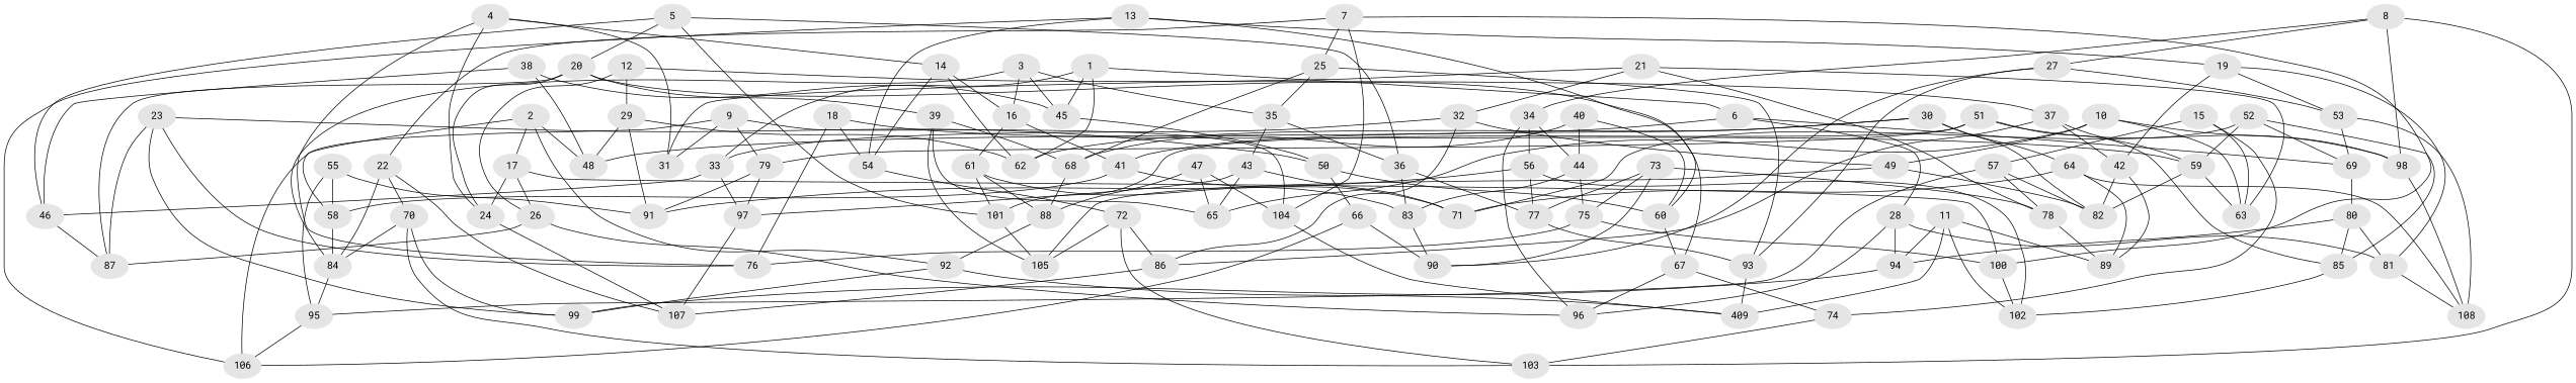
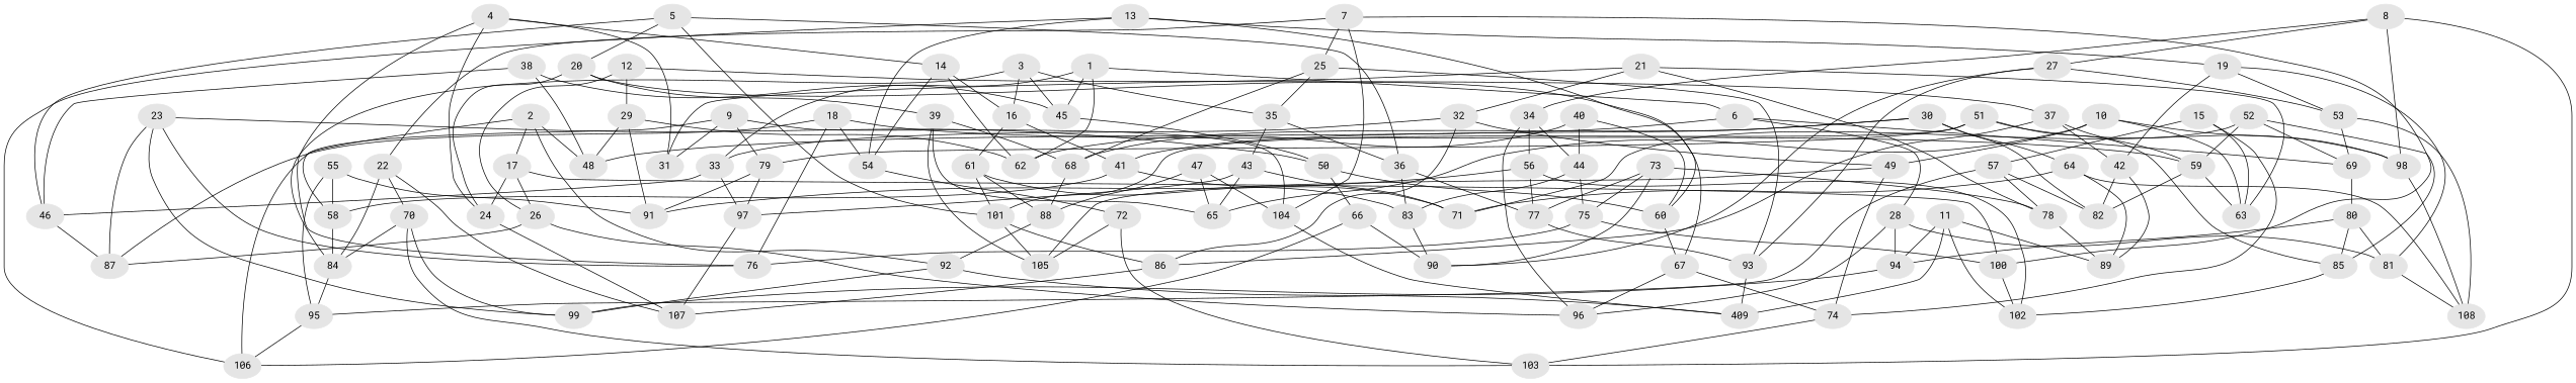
  graph {
    fontname="Roboto Mono"
    node [color=gray90 fontname="Roboto Mono" style=filled]
    edge [fontname="Roboto Mono"]
    1
    6
    33
    45
    62
    48
    28
    69
    46
    97
    50
    2
    17
    58
    92
    24
    100
    26
    84
    n20 [label=409]
    99
    3
    16
    35
    41
    61
    36
    43
    95
    4
    14
    31
    76
    54
    107
    5
    20
    101
    39
    67
    77
    83
    87
    105
    94
    81
    96
    80
    7
    22
    25
    104
    70
    68
    93
    102
    8
    27
    34
    98
    103
    53
    90
    44
    56
    108
    9
    79
    106
    91
    10
    49
    63
    65
    74
    11
    89
    12
    29
    37
    59
    42
    86
    13
    19
    60
    72
    15
    57
    40
    78
    82
    71
    88
    18
    21
    32
    23
    66
    30
    64
    75
    38
    47
    51
    85
    52
    55
    73
    1 -- 6
    1 -- 33
    1 -- 45
    1 -- 62
    6 -- 48
    6 -- 28
    6 -- 69
    33 -- 46
    33 -- 97
    45 -- 50
    28 -- 94
    28 -- 81
    28 -- 96
    69 -- 80
    46 -- 87
    97 -- 107
    50 -- 60
    50 -- 66
    2 -- 48
    2 -- 17
    2 -- 58
    2 -- 92
    17 -- 24
    17 -- 100
    17 -- 26
    58 -- 84
    92 -- n20
    92 -- 99
    24 -- 107
    100 -- 102
    26 -- 87
    26 -- 96
    84 -- 95
    3 -- 45
    3 -- 84
    3 -- 16
    3 -- 35
    16 -- 41
    16 -- 61
    35 -- 36
    35 -- 43
    41 -- 58
    41 -- 71
    61 -- 101
    61 -- 83
    61 -- 88
    36 -- 77
    36 -- 83
    43 -- 97
    43 -- 65
    43 -- 71
    95 -- 106
    4 -- 24
    4 -- 14
    4 -- 31
    4 -- 76
    14 -- 62
    14 -- 16
    14 -- 54
    54 -- 72
    5 -- 46
    5 -- 36
    5 -- 20
    5 -- 101
    20 -- 24
    20 -- 39
    20 -- 67
    101 -- 105
    39 -- 105
    39 -- 68
    39 -- 65
    67 -- 96
    67 -- 74
    77 -- 93
    83 -- 90
    94 -- 99
    81 -- 108
    80 -- 94
    80 -- 81
    80 -- 85
    7 -- 100
    7 -- 22
    7 -- 25
    7 -- 104
    22 -- 84
    22 -- 107
    22 -- 70
    25 -- 35
    25 -- 68
    25 -- 93
    104 -- n20
    70 -- 84
    70 -- 99
    70 -- 103
    68 -- 88
    93 -- n20
    8 -- 27
    8 -- 34
    8 -- 98
    8 -- 103
    27 -- 93
    27 -- 53
    27 -- 90
    34 -- 96
    34 -- 44
    34 -- 56
    98 -- 108
    53 -- 69
    53 -- 108
    44 -- 83
    44 -- 75
    56 -- 77
    56 -- 102
    56 -- 91
    9 -- 31
    9 -- 104
    9 -- 79
    9 -- 106
    79 -- 97
    79 -- 91
    10 -- 98
    10 -- 49
    10 -- 63
    10 -- 65
    49 -- 105
-   49 -- 82
+   49 -- 74
    74 -- 103
    11 -- n20
    11 -- 94
    11 -- 102
    11 -- 89
    12 -- 26
    12 -- 29
    12 -- 37
    29 -- 62
    29 -- 48
    29 -- 91
    37 -- 59
    37 -- 42
    37 -- 86
    59 -- 63
    59 -- 82
    42 -- 89
    42 -- 82
    86 -- 107
    13 -- 54
    13 -- 106
    13 -- 19
    13 -- 60
    19 -- 81
    19 -- 53
    19 -- 42
    60 -- 67
    72 -- 105
    72 -- 103
-   72 -- 86
+   101 -- 86
    15 -- 63
    15 -- 74
    15 -- 57
    57 -- 95
    57 -- 78
    57 -- 82
    40 -- 68
    40 -- 44
    40 -- 60
    78 -- 89
    88 -- 92
    18 -- 76
    18 -- 54
-   20 -- 87
+   18 -- 87
    18 -- 59
    21 -- 31
    21 -- 63
    21 -- 78
    21 -- 32
    32 -- 33
    32 -- 49
    32 -- 86
    23 -- 50
    23 -- 99
    23 -- 76
    23 -- 87
    66 -- 90
    66 -- 106
    30 -- 62
    30 -- 41
    30 -- 82
    30 -- 64
    64 -- 108
    64 -- 89
    64 -- 71
    75 -- 100
    75 -- 76
    38 -- 45
    38 -- 48
    38 -- 46
    47 -- 104
    47 -- 65
    47 -- 88
    51 -- 101
    51 -- 98
    51 -- 79
    51 -- 85
    85 -- 102
    52 -- 69
    52 -- 59
    52 -- 71
    52 -- 85
    55 -- 58
    55 -- 95
    55 -- 91
    73 -- 77
    73 -- 90
    73 -- 78
    73 -- 75
  }
